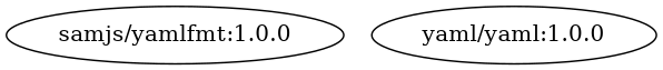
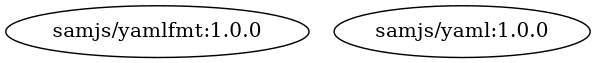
  digraph {
    node [repo=local]
    "samjs/yamlfmt:1.0.0"
-   "samjs/yaml:1.0.0" [label="yaml/yaml:1.0.0"]
+   "samjs/yaml:1.0.0"
  }
